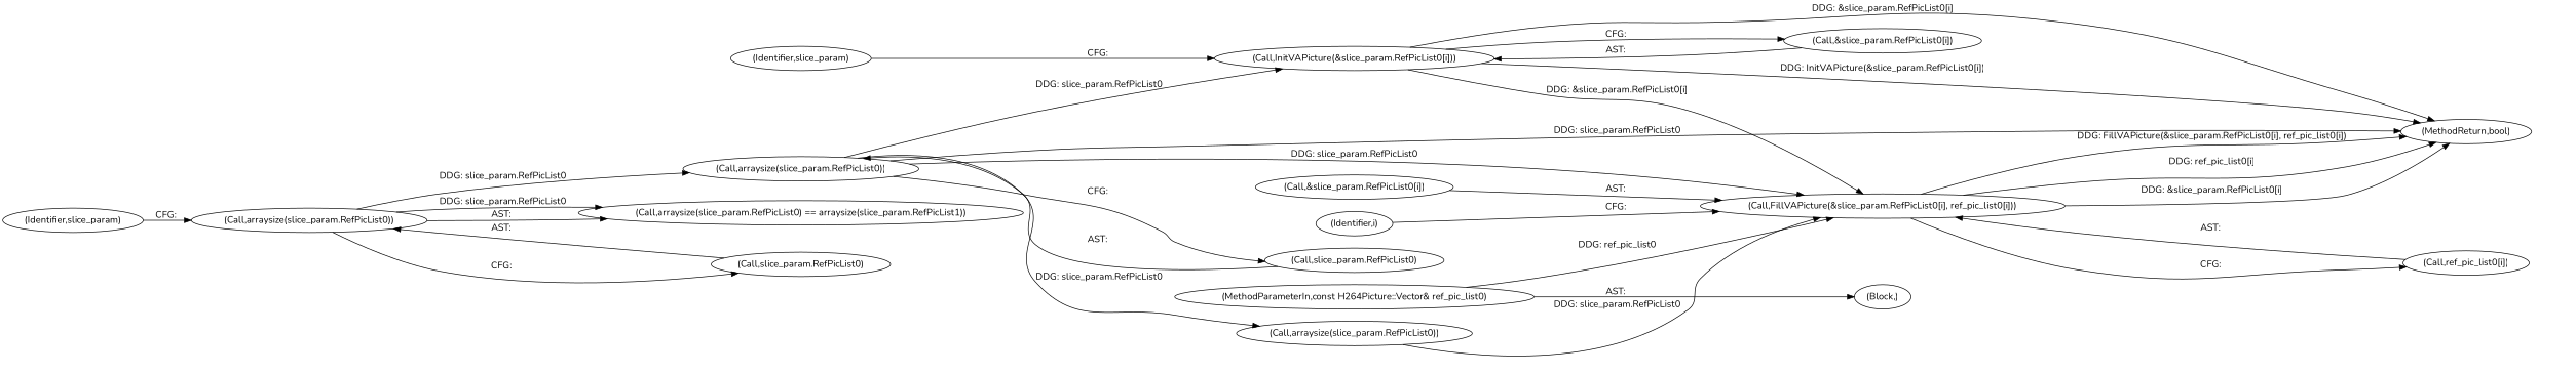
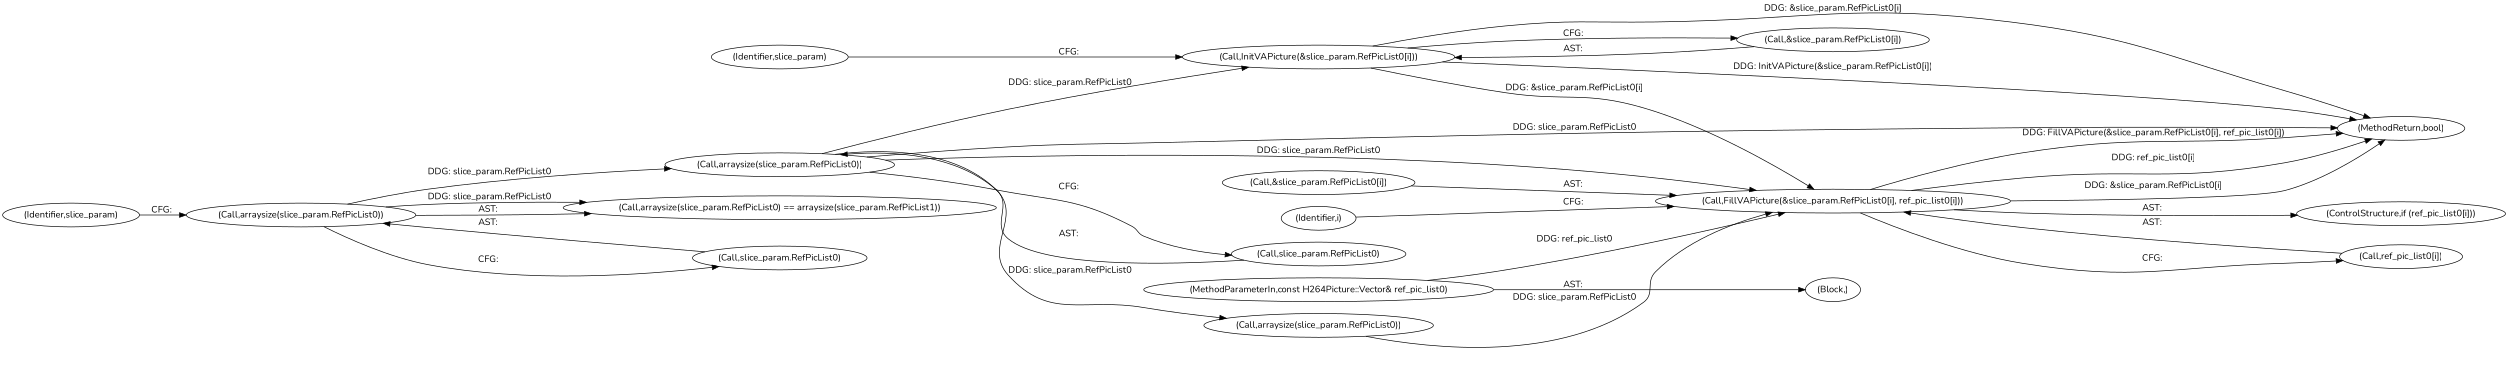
  digraph {
    fontname=Nunito
    rankdir=LR
    node [fontname=Nunito]
    edge [fontname=Nunito]
    n1 [label="(Call,InitVAPicture(&slice_param.RefPicList0[i]))"]
    n2 [label="(Call,FillVAPicture(&slice_param.RefPicList0[i], ref_pic_list0[i]))"]
    n3 [label="(MethodReturn,bool)"]
    n4 [label="(Call,&slice_param.RefPicList0[i])"]
+   n5 [label="(ControlStructure,if (ref_pic_list0[i]))"]
    n6 [label="(Call,ref_pic_list0[i])"]
    n7 [label="(Block,)"]
    n8 [label="(Call,arraysize(slice_param.RefPicList0))"]
    n9 [label="(Call,arraysize(slice_param.RefPicList0))"]
    n10 [label="(Call,slice_param.RefPicList0)"]
    n11 [label="(Call,arraysize(slice_param.RefPicList0))"]
    n12 [label="(Call,arraysize(slice_param.RefPicList0) == arraysize(slice_param.RefPicList1))"]
    n13 [label="(Call,slice_param.RefPicList0)"]
    n14 [label="(Identifier,slice_param)"]
    n15 [label="(Identifier,slice_param)"]
    n16 [label="(Call,&slice_param.RefPicList0[i])"]
    n17 [label="(MethodParameterIn,const H264Picture::Vector& ref_pic_list0)"]
    n18 [label="(Identifier,i)"]
    n1 -> n2 [label="DDG: &slice_param.RefPicList0[i]"]
    n1 -> n3 [label="DDG: InitVAPicture(&slice_param.RefPicList0[i])"]
    n1 -> n3 [label="DDG: &slice_param.RefPicList0[i]"]
    n1 -> n4 [label="CFG: "]
    n2 -> n3 [label="DDG: ref_pic_list0[i]"]
    n2 -> n3 [label="DDG: &slice_param.RefPicList0[i]"]
    n2 -> n3 [label="DDG: FillVAPicture(&slice_param.RefPicList0[i], ref_pic_list0[i])"]
+   n2 -> n5 [label="AST: "]
    n2 -> n6 [label="CFG: "]
    n4 -> n1 [label="AST: "]
    n6 -> n2 [label="AST: "]
    n8 -> n1 [label="DDG: slice_param.RefPicList0"]
    n8 -> n2 [label="DDG: slice_param.RefPicList0"]
    n8 -> n3 [label="DDG: slice_param.RefPicList0"]
    n8 -> n9 [label="DDG: slice_param.RefPicList0"]
    n8 -> n10 [label="CFG: "]
    n9 -> n2 [label="DDG: slice_param.RefPicList0"]
    n10 -> n8 [label="AST: "]
    n11 -> n8 [label="DDG: slice_param.RefPicList0"]
    n11 -> n12 [label="AST: "]
    n11 -> n12 [label="DDG: slice_param.RefPicList0"]
    n11 -> n13 [label="CFG: "]
    n13 -> n11 [label="AST: "]
    n14 -> n11 [label="CFG: "]
    n15 -> n1 [label="CFG: "]
    n16 -> n2 [label="AST: "]
    n17 -> n2 [label="DDG: ref_pic_list0"]
    n17 -> n7 [label="AST: "]
    n18 -> n2 [label="CFG: "]
  }
